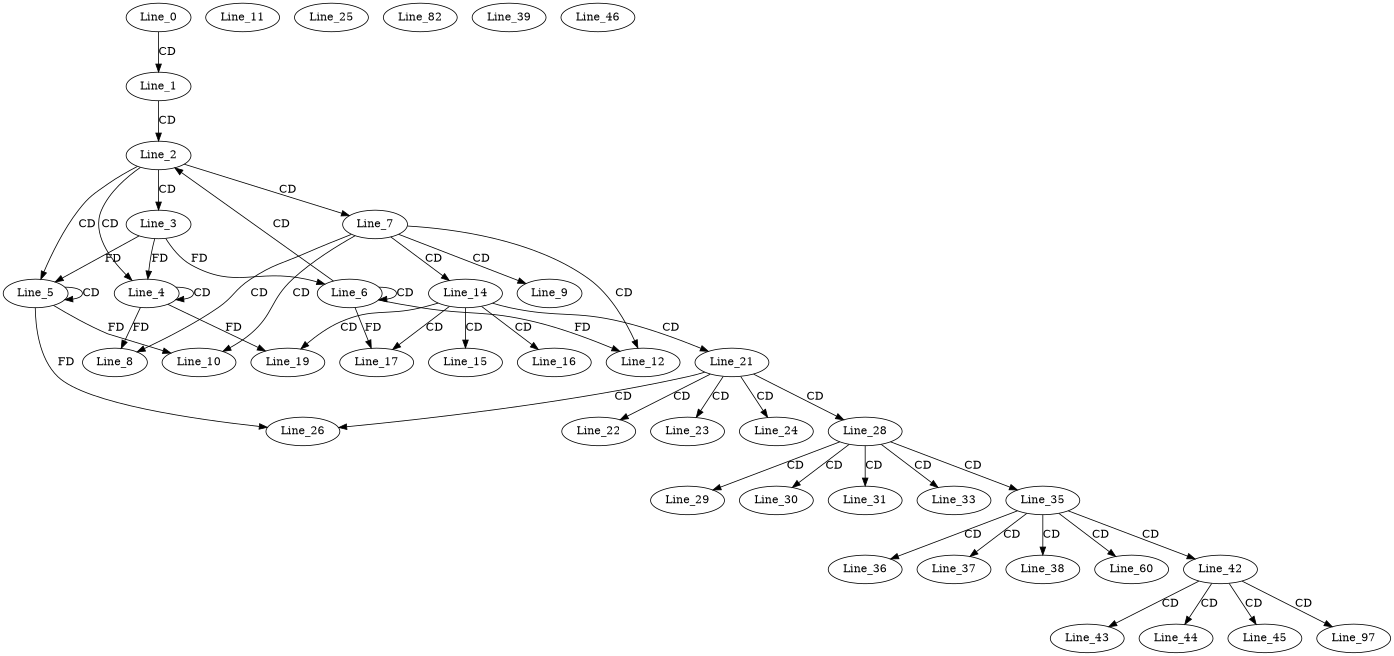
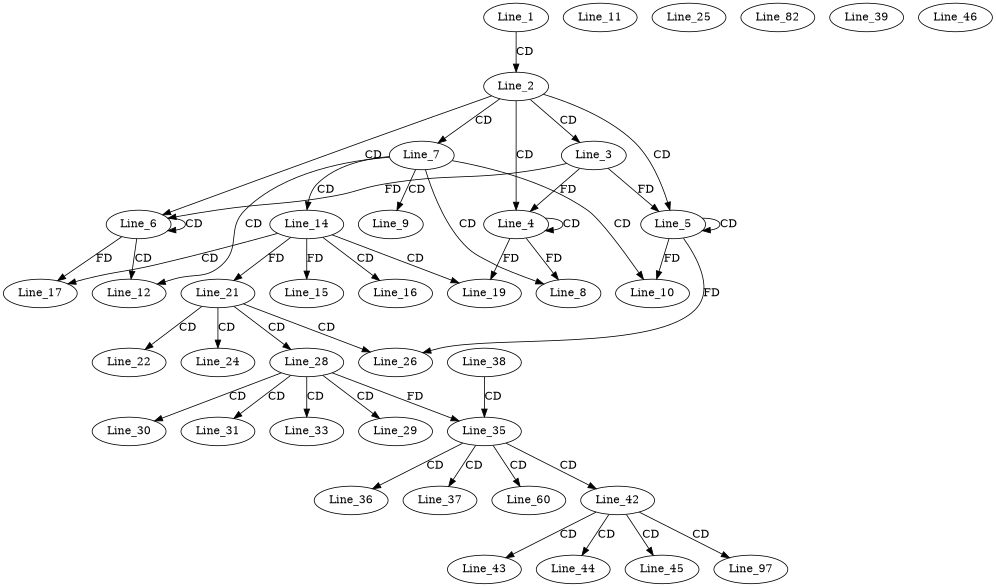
  digraph {
-   Line_0
    Line_1
    Line_2
    Line_3
    Line_4
    Line_5
    Line_6
    Line_7
    Line_8
    Line_19
    Line_10
    Line_26
    Line_12
    Line_17
    Line_9
    Line_14
    Line_15
    Line_16
    Line_21
    Line_11
    Line_22
-   Line_23
    Line_24
    Line_28
    Line_29
    Line_30
    Line_31
    Line_33
    Line_35
    Line_25
    Line_36
    Line_37
    Line_38
    n34 [label=Line_60]
    Line_42
    n36 [label=Line_82]
    Line_43
    Line_44
    Line_45
    n40 [label=Line_97]
    Line_39
    Line_46
-   Line_0 -> Line_1 [label=CD]
    Line_1 -> Line_2 [label=CD]
    Line_2 -> Line_3 [label=CD]
    Line_2 -> Line_4 [label=CD]
    Line_2 -> Line_5 [label=CD]
-   Line_6 -> Line_2 [label=CD]
+   Line_2 -> Line_6 [label=CD]
    Line_2 -> Line_7 [label=CD]
    Line_3 -> Line_4 [label=FD]
    Line_3 -> Line_5 [label=FD]
    Line_3 -> Line_6 [label=FD]
    Line_4 -> Line_4 [label=CD]
    Line_4 -> Line_8 [label=FD]
    Line_4 -> Line_19 [label=FD]
    Line_5 -> Line_5 [label=CD]
    Line_5 -> Line_10 [label=FD]
    Line_5 -> Line_26 [label=FD]
    Line_6 -> Line_6 [label=CD]
-   Line_6 -> Line_12 [label=FD]
+   Line_6 -> Line_12 [label=CD]
    Line_6 -> Line_17 [label=FD]
    Line_7 -> Line_8 [label=CD]
    Line_7 -> Line_10 [label=CD]
    Line_7 -> Line_12 [label=CD]
    Line_7 -> Line_9 [label=CD]
    Line_7 -> Line_14 [label=CD]
    Line_14 -> Line_19 [label=CD]
    Line_14 -> Line_17 [label=CD]
-   Line_14 -> Line_15 [label=CD]
+   Line_14 -> Line_15 [label=FD]
    Line_14 -> Line_16 [label=CD]
-   Line_14 -> Line_21 [label=CD]
+   Line_14 -> Line_21 [label=FD]
    Line_21 -> Line_26 [label=CD]
    Line_21 -> Line_22 [label=CD]
-   Line_21 -> Line_23 [label=CD]
    Line_21 -> Line_24 [label=CD]
    Line_21 -> Line_28 [label=CD]
    Line_28 -> Line_29 [label=CD]
    Line_28 -> Line_30 [label=CD]
    Line_28 -> Line_31 [label=CD]
    Line_28 -> Line_33 [label=CD]
-   Line_28 -> Line_35 [label=CD]
+   Line_28 -> Line_35 [label=FD]
    Line_35 -> Line_36 [label=CD]
    Line_35 -> Line_37 [label=CD]
-   Line_35 -> Line_38 [label=CD]
+   Line_38 -> Line_35 [label=CD]
    Line_35 -> n34 [label=CD]
    Line_35 -> Line_42 [label=CD]
    Line_42 -> Line_43 [label=CD]
    Line_42 -> Line_44 [label=CD]
    Line_42 -> Line_45 [label=CD]
    Line_42 -> n40 [label=CD]
  }
